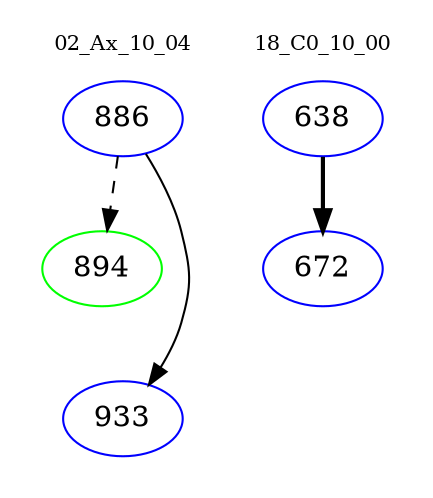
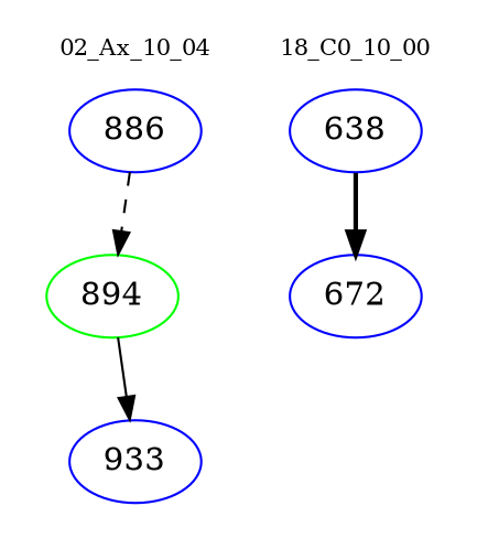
  digraph {
    node [color=blue]
    edge [color=black]
    n1 [color=green label=894]
    n2 [label=886]
    n3 [label=933]
    n4 [label=638]
    n5 [label=672]
    subgraph cluster_1 {
      color=white
      fontsize=10
      label="02_Ax_10_04"
      n1
      n2
      n3
    }
    subgraph cluster_2 {
      color=white
      fontsize=10
      label="18_C0_10_00"
      n4
      n5
    }
    n2 -> n1 [style=dashed]
-   n2 -> n3 [style=solid]
+   n1 -> n3 [style=solid]
    n4 -> n5 [style=bold]
  }
